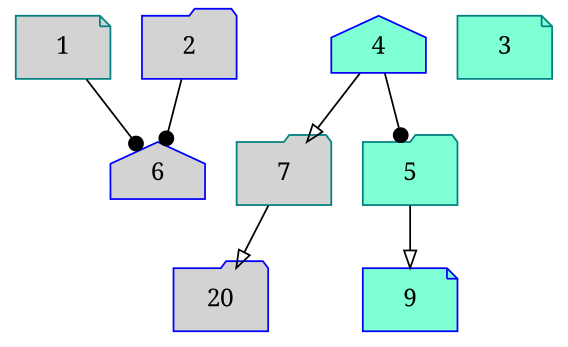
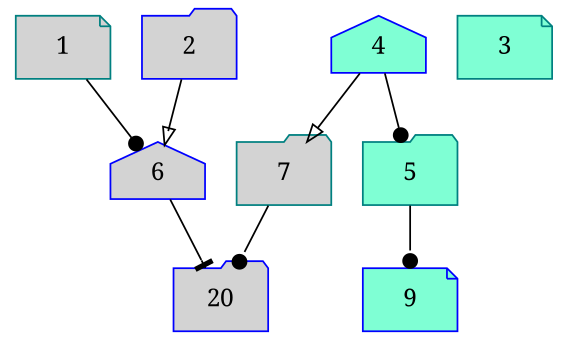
  digraph {
    fontname="Noto Serif"
    node [alpha=0.01 color=blue fillcolor=lightgrey fontname="Noto Serif" shape=folder style=filled]
    edge [arrowhead=dot fontname="Noto Serif"]
    1 [color=teal expect_size=49171456 shape=note]
    6 [alpha=0.18 expect_size=47667200 shape=house]
    n3 [alpha=0.15 expect_size=22524928 label=20]
    9 [alpha=0.07 expect_size=19443712 fillcolor=aquamarine shape=note]
    2 [alpha=0.09 expect_size=25933824]
    3 [alpha=0.14 color=teal expect_size=27865088 fillcolor=aquamarine shape=note]
    4 [alpha=0.09 expect_size=13964288 fillcolor=aquamarine shape=house]
    5 [color=teal expect_size=37500928 fillcolor=aquamarine]
    7 [alpha=0.07 color=teal expect_size=6078464]
    1 -> 6
-   2 -> 6
+   6 -> n3 [arrowhead=tee]
+   2 -> 6 [arrowhead=onormal]
    4 -> 5
    4 -> 7 [arrowhead=onormal]
-   5 -> 9 [arrowhead=onormal]
-   7 -> n3 [arrowhead=onormal]
+   5 -> 9
+   7 -> n3
  }
